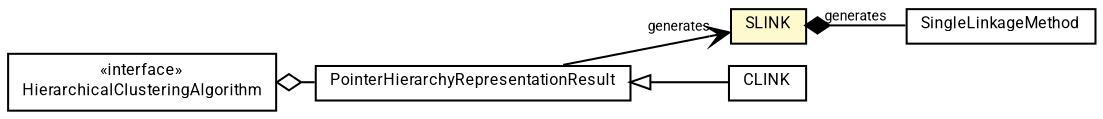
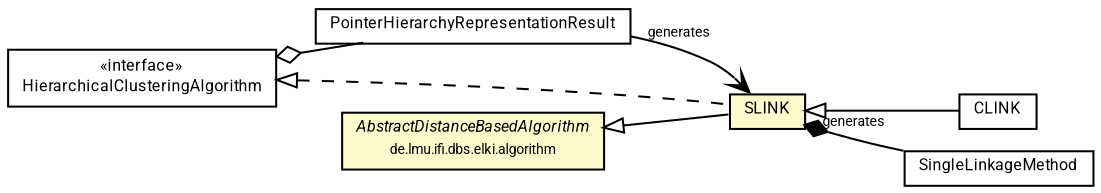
  digraph {
    nodesep=0.15
    rankdir=LR
    ranksep=0.25
    node [fontcolor=black fontname=Roboto fontsize=8 margin=0 shape=plaintext]
    edge [color=black fontname=Roboto fontsize=7 labelfontname=Roboto labelfontsize=7 weight=10 arrowtail=empty dir=back]
    n1 [height=0 label=<<table title="de.lmu.ifi.dbs.elki.algorithm.clustering.hierarchical.PointerHierarchyRepresentationResult" border="0" cellborder="1" cellspacing="0" cellpadding="2" href="PointerHierarchyRepresentationResult.html" target="_parent"> 		<tr><td><table border="0" cellspacing="0" cellpadding="1"> 		<tr><td align="center" balign="center"> <font face="Roboto">PointerHierarchyRepresentationResult</font> </td></tr> 		</table></td></tr> 		</table>> width=0]
    n2 [height=0 label=<<table title="de.lmu.ifi.dbs.elki.algorithm.clustering.hierarchical.SLINK" border="0" cellborder="1" cellspacing="0" cellpadding="2" bgcolor="lemonChiffon" href="SLINK.html" target="_parent"> 		<tr><td><table border="0" cellspacing="0" cellpadding="1"> 		<tr><td align="center" balign="center"> <font face="Roboto">SLINK</font> </td></tr> 		</table></td></tr> 		</table>> width=0]
    n3 [height=0 label=<<table title="de.lmu.ifi.dbs.elki.algorithm.clustering.hierarchical.CLINK" border="0" cellborder="1" cellspacing="0" cellpadding="2" href="CLINK.html" target="_parent"> 		<tr><td><table border="0" cellspacing="0" cellpadding="1"> 		<tr><td align="center" balign="center"> <font face="Roboto">CLINK</font> </td></tr> 		</table></td></tr> 		</table>> width=0]
    n4 [height=0 label=<<table title="SingleLinkageMethod" border="0" cellborder="1" cellspacing="0" cellpadding="2" href="http://docs.oracle.com/javase/7/docs/api/SingleLinkageMethod.html" target="_parent"> 		<tr><td><table border="0" cellspacing="0" cellpadding="1"> 		<tr><td align="center" balign="center"> <font face="Roboto">SingleLinkageMethod</font> </td></tr> 		</table></td></tr> 		</table>> width=0]
    n5 [height=0 label=<<table title="de.lmu.ifi.dbs.elki.algorithm.clustering.hierarchical.HierarchicalClusteringAlgorithm" border="0" cellborder="1" cellspacing="0" cellpadding="2" href="HierarchicalClusteringAlgorithm.html" target="_parent"> 		<tr><td><table border="0" cellspacing="0" cellpadding="1"> 		<tr><td align="center" balign="center"> &#171;interface&#187; </td></tr> 		<tr><td align="center" balign="center"> <font face="Roboto">HierarchicalClusteringAlgorithm</font> </td></tr> 		</table></td></tr> 		</table>> width=0]
+   n6 [height=0 label=<<table title="de.lmu.ifi.dbs.elki.algorithm.AbstractDistanceBasedAlgorithm" border="0" cellborder="1" cellspacing="0" cellpadding="2" bgcolor="LemonChiffon" href="../../AbstractDistanceBasedAlgorithm.html" target="_parent"> 		<tr><td><table border="0" cellspacing="0" cellpadding="1"> 		<tr><td align="center" balign="center"> <font face="Roboto"><i>AbstractDistanceBasedAlgorithm</i></font> </td></tr> 		<tr><td align="center" balign="center"> <font face="Roboto" point-size="7.0">de.lmu.ifi.dbs.elki.algorithm</font> </td></tr> 		</table></td></tr> 		</table>> width=0]
    n1 -> n2 [arrowhead=open label=generates weight=1 arrowtail="" dir=""]
-   n1 -> n3
+   n2 -> n3
    n2 -> n4 [arrowhead=none arrowtail=diamond label=generates weight=6]
    n5 -> n1 [arrowhead=none arrowtail=ediamond weight=4]
+   n5 -> n2 [style=dashed weight=9]
+   n6 -> n2
  }
